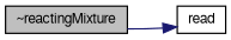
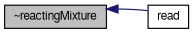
  digraph {
    rankdir=LR
    node [color=black fontname=FreeSans fontsize=10 shape=record]
    n1 [fillcolor=grey75 fontcolor=black height=0.2 label="~reactingMixture" style=filled width=0.4]
    n2 [height=0.2 label=read width=0.4]
-   n1 -> n2 [color=midnightblue fontname=FreeSans fontsize=10 labelfontname=FreeSans labelfontsize=10 style=solid]
+   n2 -> n1 [color=midnightblue fontname=FreeSans fontsize=10 labelfontname=FreeSans labelfontsize=10 style=solid]
  }
